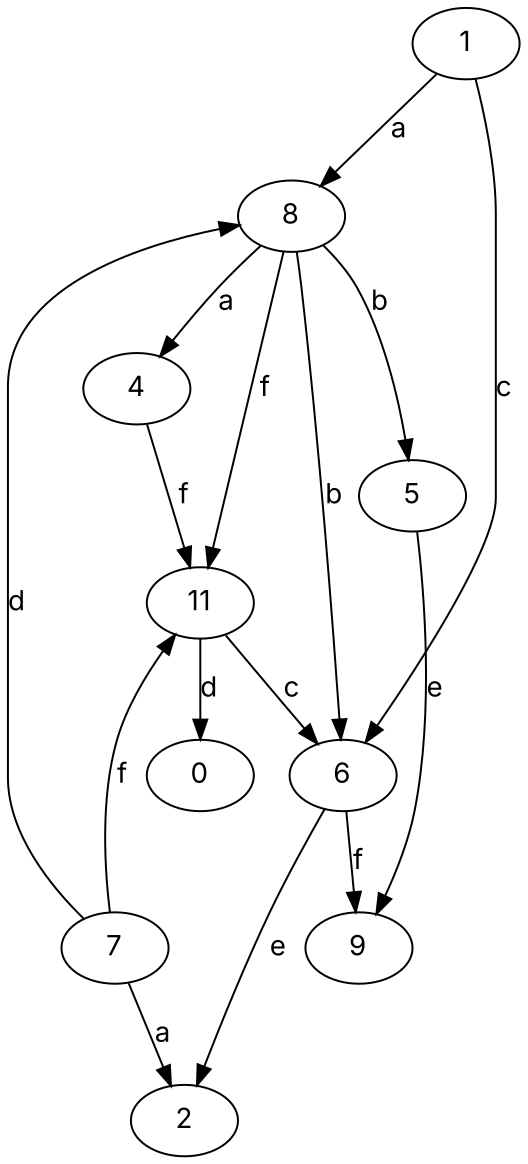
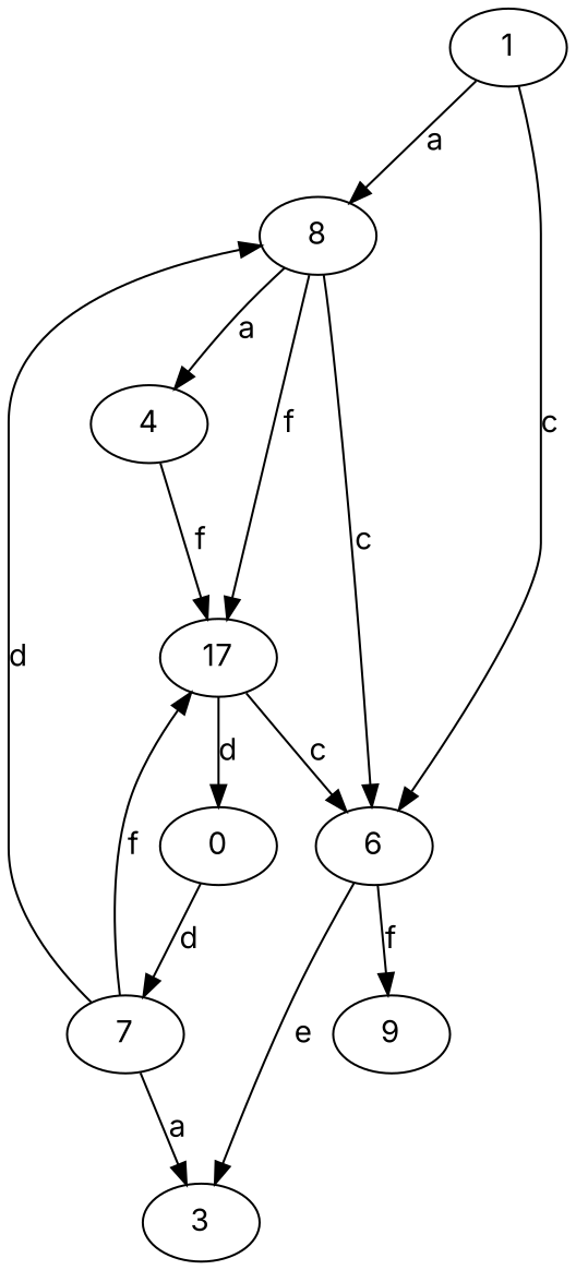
  strict digraph {
    fontname=Inter
    node [fontname=Inter]
    edge [fontname=Inter]
    1
    8
    6
    4
-   11
-   5
+   11 [label=17]
    0
    9
-   2
+   2 [label=3]
    7
    1 -> 8 [label=a]
    1 -> 6 [label=c]
-   8 -> 6 [label=b]
+   8 -> 6 [label=c]
    8 -> 4 [label=a]
    8 -> 11 [label=f]
-   8 -> 5 [label=b]
    6 -> 9 [label=f]
    6 -> 2 [label=e]
    4 -> 11 [label=f]
    11 -> 6 [label=c]
    11 -> 0 [label=d]
-   5 -> 9 [label=e]
+   0 -> 7 [label=d]
    7 -> 8 [label=d]
    7 -> 11 [label=f]
    7 -> 2 [label=a]
  }
